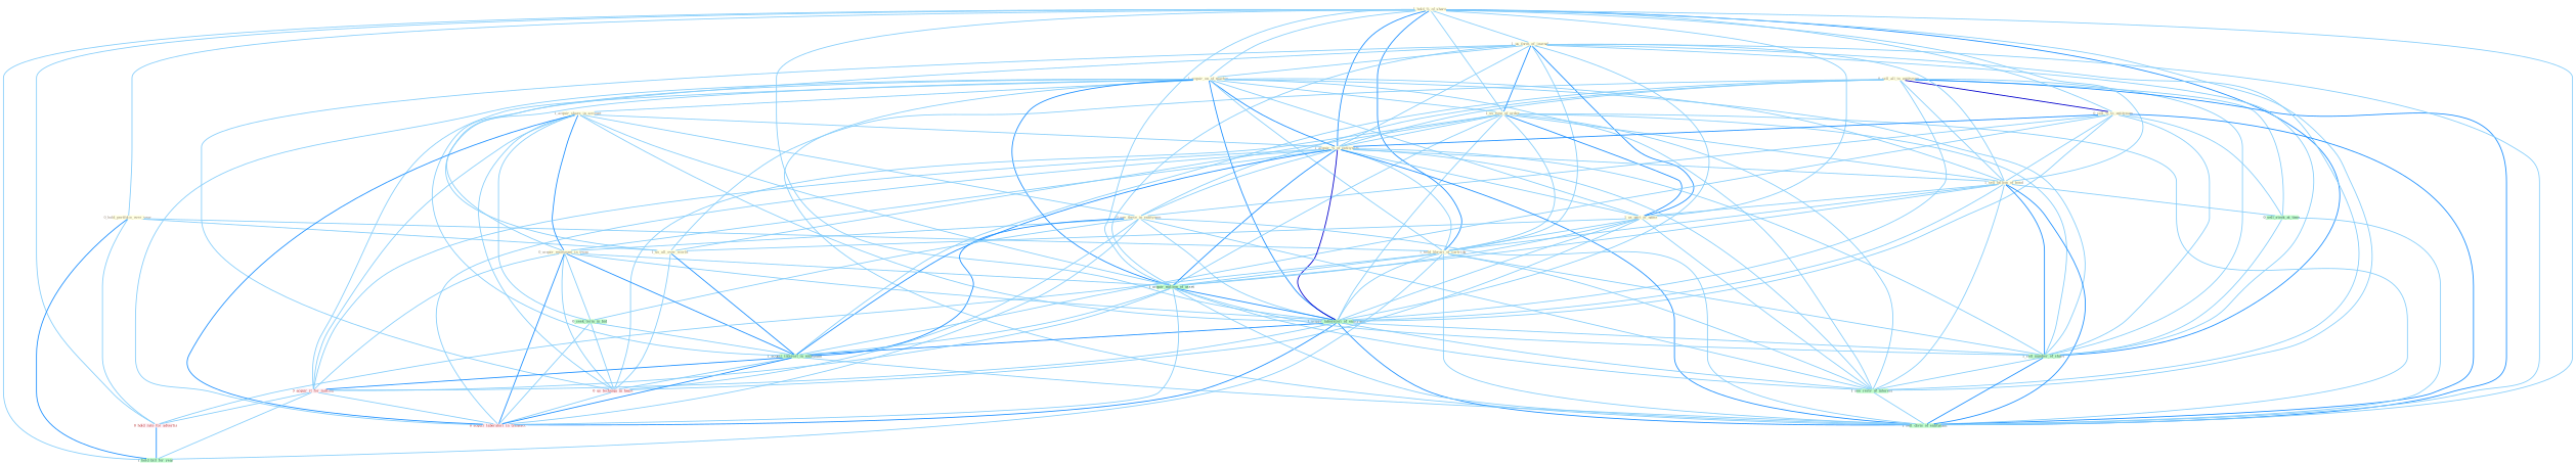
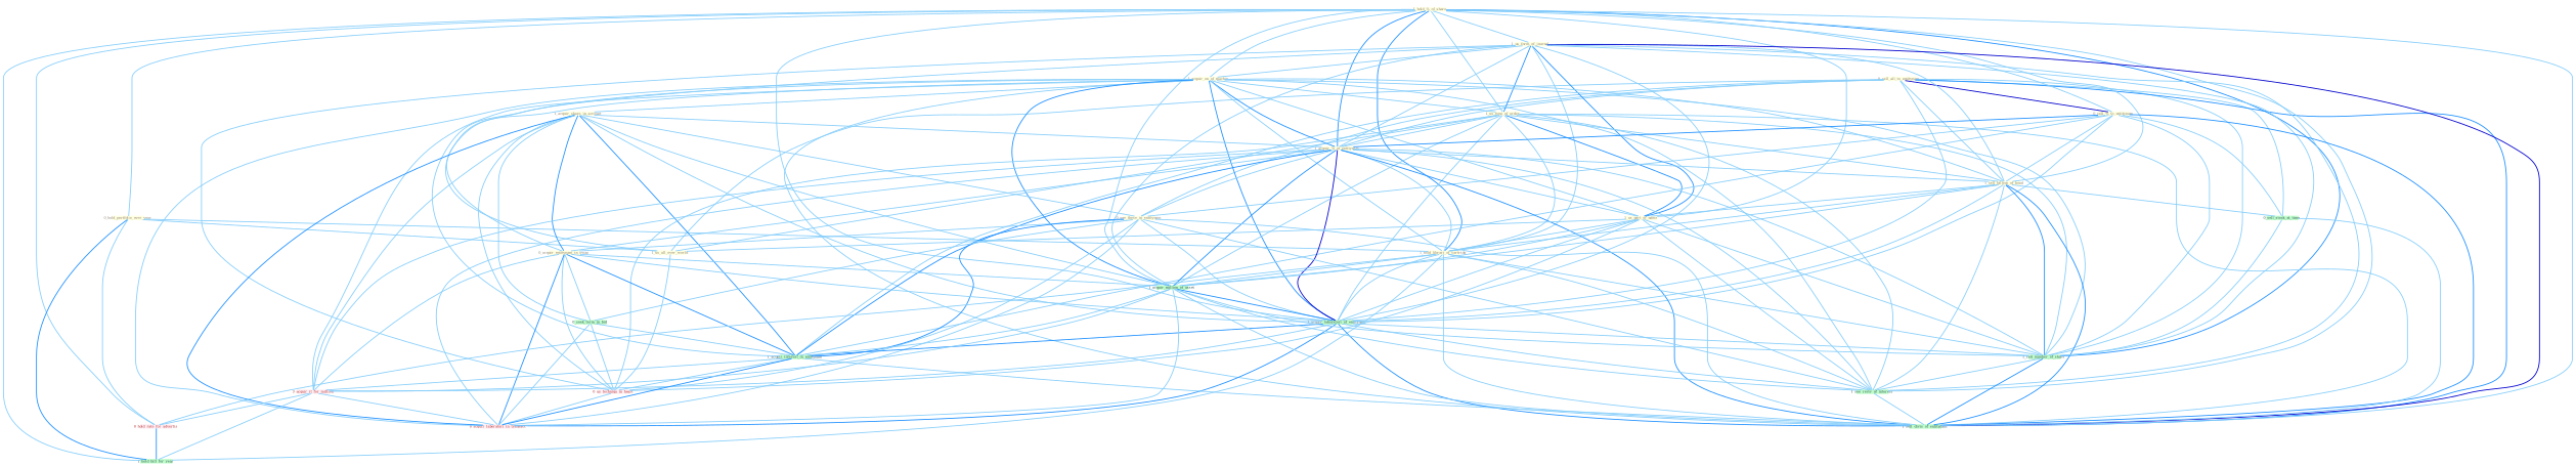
  graph {
    node [color="#ffffe0" fixedsize=true fontcolor="#8b7d6b" fontsize=4 shape=polygon style=filled]
    edge [color="#87cefa" w=1]
    "0_sell_all_to_entitynam " [height=.06 width=.5]
    "1_hold_%_of_share " [height=.06 width=.5]
    "0_hold_portfolio_over_year " [height=.06 width=.5]
    "1_us_form_of_journal " [height=.06 width=.5]
    "1_acquir_on_of_machin " [height=.06 width=.5]
    "1_acquir_share_in_account " [height=.06 width=.5]
    "1_us_type_of_order " [height=.06 width=.5]
    "0_sell_%_to_entitynam " [height=.06 width=.5]
    "1_acquir_%_of_entitynam " [height=.06 width=.5]
    "0_see_these_in_entitynam " [height=.06 width=.5]
    "1_sell_billion_of_bond " [height=.06 width=.5]
    "0_acquir_entitynam_in_swap " [height=.06 width=.5]
    "1_us_part_of_name " [height=.06 width=.5]
    "1_us_all_over_world " [height=.06 width=.5]
    "1_hold_librari_of_cartridg " [height=.06 width=.5]
    "0_us_techniqu_in_heart " [color="#fff0f5" fontcolor="#b22222" height=.06 width=.5]
    "0_acquir_it_for_million " [color="#fff0f5" fontcolor="#b22222" height=.06 width=.5]
    "0_hold_rate_for_advertis " [color="#fff0f5" fontcolor="#b22222" height=.06 width=.5]
    "0_acquir_laboratori_in_transact " [color="#fff0f5" fontcolor="#b22222" height=.06 width=.5]
    "1_acquir_laboratori_of_entitynam " [color="#BDFCC9" fontcolor="#2f4f4f" height=.06 width=.5]
    "1_acquir_interest_in_entitynam " [color="#BDFCC9" fontcolor="#2f4f4f" height=.06 width=.5]
    "0_sell_stock_at_time " [color="#BDFCC9" fontcolor="#2f4f4f" height=.06 width=.5]
    "1_sell_number_of_share " [color="#BDFCC9" fontcolor="#2f4f4f" height=.06 width=.5]
    "1_sell_divis_of_entitynam " [color="#BDFCC9" fontcolor="#2f4f4f" height=.06 width=.5]
    "1_acquir_million_of_asset " [color="#BDFCC9" fontcolor="#2f4f4f" height=.06 width=.5]
    "1_see_reviv_of_interest " [color="#BDFCC9" fontcolor="#2f4f4f" height=.06 width=.5]
    "1_hold_bill_for_year " [color="#BDFCC9" fontcolor="#2f4f4f" height=.06 width=.5]
    "0_seek_term_in_bid " [color="#BDFCC9" fontcolor="#2f4f4f" height=.06 width=.5]
    subgraph sub_1 {
      "0_sell_all_to_entitynam "
      "1_hold_%_of_share "
      "0_hold_portfolio_over_year "
      "1_us_form_of_journal "
      "1_acquir_on_of_machin "
      "1_acquir_share_in_account "
      "1_us_type_of_order "
      "0_sell_%_to_entitynam "
      "1_acquir_%_of_entitynam "
      "0_see_these_in_entitynam "
      "1_sell_billion_of_bond "
      "0_acquir_entitynam_in_swap "
      "1_us_part_of_name "
      "1_us_all_over_world "
      "1_hold_librari_of_cartridg "
    }
    subgraph sub_2 {
      "0_us_techniqu_in_heart "
      "0_acquir_it_for_million "
      "0_hold_rate_for_advertis "
      "0_acquir_laboratori_in_transact "
    }
    "0_sell_all_to_entitynam " -- "0_sell_%_to_entitynam " [color="#0000cd" w=3]
    "0_sell_all_to_entitynam " -- "1_acquir_%_of_entitynam "
    "0_sell_all_to_entitynam " -- "0_see_these_in_entitynam "
    "0_sell_all_to_entitynam " -- "1_sell_billion_of_bond "
    "0_sell_all_to_entitynam " -- "1_us_all_over_world "
    "0_sell_all_to_entitynam " -- "1_acquir_laboratori_of_entitynam "
    "0_sell_all_to_entitynam " -- "1_acquir_interest_in_entitynam "
    "0_sell_all_to_entitynam " -- "0_sell_stock_at_time "
    "0_sell_all_to_entitynam " -- "1_sell_number_of_share "
    "0_sell_all_to_entitynam " -- "1_sell_divis_of_entitynam " [color="#1e90ff" w=2]
    "1_hold_%_of_share " -- "0_hold_portfolio_over_year "
    "1_hold_%_of_share " -- "1_us_form_of_journal "
    "1_hold_%_of_share " -- "1_acquir_on_of_machin "
    "1_hold_%_of_share " -- "1_us_type_of_order "
    "1_hold_%_of_share " -- "0_sell_%_to_entitynam "
    "1_hold_%_of_share " -- "1_acquir_%_of_entitynam " [color="#1e90ff" w=2]
    "1_hold_%_of_share " -- "1_sell_billion_of_bond "
    "1_hold_%_of_share " -- "1_us_part_of_name "
    "1_hold_%_of_share " -- "1_hold_librari_of_cartridg " [color="#1e90ff" w=2]
    "1_hold_%_of_share " -- "0_hold_rate_for_advertis "
    "1_hold_%_of_share " -- "1_acquir_laboratori_of_entitynam "
    "1_hold_%_of_share " -- "1_sell_number_of_share " [color="#1e90ff" w=2]
    "1_hold_%_of_share " -- "1_sell_divis_of_entitynam "
    "1_hold_%_of_share " -- "1_acquir_million_of_asset "
    "1_hold_%_of_share " -- "1_see_reviv_of_interest "
    "1_hold_%_of_share " -- "1_hold_bill_for_year "
    "0_hold_portfolio_over_year " -- "1_us_all_over_world "
    "0_hold_portfolio_over_year " -- "1_hold_librari_of_cartridg "
    "0_hold_portfolio_over_year " -- "0_hold_rate_for_advertis "
    "0_hold_portfolio_over_year " -- "1_hold_bill_for_year " [color="#1e90ff" w=2]
    "1_us_form_of_journal " -- "1_acquir_on_of_machin "
    "1_us_form_of_journal " -- "1_us_type_of_order " [color="#1e90ff" w=2]
    "1_us_form_of_journal " -- "1_acquir_%_of_entitynam "
    "1_us_form_of_journal " -- "1_sell_billion_of_bond "
    "1_us_form_of_journal " -- "1_us_part_of_name " [color="#1e90ff" w=2]
    "1_us_form_of_journal " -- "1_us_all_over_world "
    "1_us_form_of_journal " -- "1_hold_librari_of_cartridg "
    "1_us_form_of_journal " -- "0_us_techniqu_in_heart "
    "1_us_form_of_journal " -- "1_acquir_laboratori_of_entitynam "
    "1_us_form_of_journal " -- "1_sell_number_of_share "
-   "1_us_form_of_journal " -- "1_sell_divis_of_entitynam "
+   "1_us_form_of_journal " -- "1_sell_divis_of_entitynam " [color="#0000cd"]
    "1_us_form_of_journal " -- "1_acquir_million_of_asset "
    "1_us_form_of_journal " -- "1_see_reviv_of_interest "
    "1_acquir_on_of_machin " -- "1_acquir_share_in_account "
    "1_acquir_on_of_machin " -- "1_us_type_of_order "
    "1_acquir_on_of_machin " -- "1_acquir_%_of_entitynam " [color="#1e90ff" w=2]
    "1_acquir_on_of_machin " -- "1_sell_billion_of_bond "
    "1_acquir_on_of_machin " -- "0_acquir_entitynam_in_swap "
    "1_acquir_on_of_machin " -- "1_us_part_of_name "
    "1_acquir_on_of_machin " -- "1_hold_librari_of_cartridg "
    "1_acquir_on_of_machin " -- "0_acquir_it_for_million "
    "1_acquir_on_of_machin " -- "0_acquir_laboratori_in_transact "
    "1_acquir_on_of_machin " -- "1_acquir_laboratori_of_entitynam " [color="#1e90ff" w=2]
    "1_acquir_on_of_machin " -- "1_acquir_interest_in_entitynam "
    "1_acquir_on_of_machin " -- "1_sell_number_of_share "
    "1_acquir_on_of_machin " -- "1_sell_divis_of_entitynam "
    "1_acquir_on_of_machin " -- "1_acquir_million_of_asset " [color="#1e90ff" w=2]
    "1_acquir_on_of_machin " -- "1_see_reviv_of_interest "
    "1_acquir_share_in_account " -- "1_acquir_%_of_entitynam "
    "1_acquir_share_in_account " -- "0_see_these_in_entitynam "
    "1_acquir_share_in_account " -- "0_acquir_entitynam_in_swap " [color="#1e90ff" w=2]
    "1_acquir_share_in_account " -- "0_us_techniqu_in_heart "
    "1_acquir_share_in_account " -- "0_acquir_it_for_million "
    "1_acquir_share_in_account " -- "0_acquir_laboratori_in_transact " [color="#1e90ff" w=2]
    "1_acquir_share_in_account " -- "1_acquir_laboratori_of_entitynam "
-   "1_us_all_over_world " -- "1_acquir_interest_in_entitynam " [color="#1e90ff" w=2]
+   "1_acquir_share_in_account " -- "1_acquir_interest_in_entitynam " [color="#1e90ff" w=2]
    "1_acquir_share_in_account " -- "1_acquir_million_of_asset "
    "1_acquir_share_in_account " -- "0_seek_term_in_bid "
    "1_us_type_of_order " -- "1_acquir_%_of_entitynam "
    "1_us_type_of_order " -- "1_sell_billion_of_bond "
    "1_us_type_of_order " -- "1_us_part_of_name " [color="#1e90ff" w=2]
    "1_us_type_of_order " -- "1_us_all_over_world "
    "1_us_type_of_order " -- "1_hold_librari_of_cartridg "
    "1_us_type_of_order " -- "0_us_techniqu_in_heart "
    "1_us_type_of_order " -- "1_acquir_laboratori_of_entitynam "
    "1_us_type_of_order " -- "1_sell_number_of_share "
    "1_us_type_of_order " -- "1_sell_divis_of_entitynam "
    "1_us_type_of_order " -- "1_acquir_million_of_asset "
    "1_us_type_of_order " -- "1_see_reviv_of_interest "
    "0_sell_%_to_entitynam " -- "1_acquir_%_of_entitynam " [color="#1e90ff" w=2]
    "0_sell_%_to_entitynam " -- "0_see_these_in_entitynam "
    "0_sell_%_to_entitynam " -- "1_sell_billion_of_bond "
    "0_sell_%_to_entitynam " -- "1_acquir_laboratori_of_entitynam "
    "0_sell_%_to_entitynam " -- "1_acquir_interest_in_entitynam "
    "0_sell_%_to_entitynam " -- "0_sell_stock_at_time "
    "0_sell_%_to_entitynam " -- "1_sell_number_of_share "
    "0_sell_%_to_entitynam " -- "1_sell_divis_of_entitynam " [color="#1e90ff" w=2]
    "1_acquir_%_of_entitynam " -- "0_see_these_in_entitynam "
    "1_acquir_%_of_entitynam " -- "1_sell_billion_of_bond "
    "1_acquir_%_of_entitynam " -- "0_acquir_entitynam_in_swap "
    "1_acquir_%_of_entitynam " -- "1_us_part_of_name "
    "1_acquir_%_of_entitynam " -- "1_hold_librari_of_cartridg "
    "1_acquir_%_of_entitynam " -- "0_acquir_it_for_million "
    "1_acquir_%_of_entitynam " -- "0_acquir_laboratori_in_transact "
    "1_acquir_%_of_entitynam " -- "1_acquir_laboratori_of_entitynam " [color="#0000cd" w=3]
    "1_acquir_%_of_entitynam " -- "1_acquir_interest_in_entitynam " [color="#1e90ff" w=2]
    "1_acquir_%_of_entitynam " -- "1_sell_number_of_share "
    "1_acquir_%_of_entitynam " -- "1_sell_divis_of_entitynam " [color="#1e90ff" w=2]
    "1_acquir_%_of_entitynam " -- "1_acquir_million_of_asset " [color="#1e90ff" w=2]
    "1_acquir_%_of_entitynam " -- "1_see_reviv_of_interest "
    "0_see_these_in_entitynam " -- "0_acquir_entitynam_in_swap "
    "0_see_these_in_entitynam " -- "0_us_techniqu_in_heart "
    "0_see_these_in_entitynam " -- "0_acquir_laboratori_in_transact "
    "0_see_these_in_entitynam " -- "1_acquir_laboratori_of_entitynam "
    "0_see_these_in_entitynam " -- "1_acquir_interest_in_entitynam " [color="#1e90ff" w=2]
    "0_see_these_in_entitynam " -- "1_sell_divis_of_entitynam "
    "0_see_these_in_entitynam " -- "1_see_reviv_of_interest "
    "0_see_these_in_entitynam " -- "0_seek_term_in_bid "
    "1_sell_billion_of_bond " -- "1_us_part_of_name "
    "1_sell_billion_of_bond " -- "1_hold_librari_of_cartridg "
    "1_sell_billion_of_bond " -- "1_acquir_laboratori_of_entitynam "
    "1_sell_billion_of_bond " -- "0_sell_stock_at_time "
    "1_sell_billion_of_bond " -- "1_sell_number_of_share " [color="#1e90ff" w=2]
    "1_sell_billion_of_bond " -- "1_sell_divis_of_entitynam " [color="#1e90ff" w=2]
    "1_sell_billion_of_bond " -- "1_acquir_million_of_asset "
    "1_sell_billion_of_bond " -- "1_see_reviv_of_interest "
    "0_acquir_entitynam_in_swap " -- "0_us_techniqu_in_heart "
    "0_acquir_entitynam_in_swap " -- "0_acquir_it_for_million "
    "0_acquir_entitynam_in_swap " -- "0_acquir_laboratori_in_transact " [color="#1e90ff" w=2]
    "0_acquir_entitynam_in_swap " -- "1_acquir_laboratori_of_entitynam "
    "0_acquir_entitynam_in_swap " -- "1_acquir_interest_in_entitynam " [color="#1e90ff" w=2]
    "0_acquir_entitynam_in_swap " -- "1_acquir_million_of_asset "
    "0_acquir_entitynam_in_swap " -- "0_seek_term_in_bid "
    "1_us_part_of_name " -- "1_us_all_over_world "
    "1_us_part_of_name " -- "1_hold_librari_of_cartridg "
    "1_us_part_of_name " -- "0_us_techniqu_in_heart "
    "1_us_part_of_name " -- "1_acquir_laboratori_of_entitynam "
+   "1_us_part_of_name " -- "1_sell_number_of_share "
    "1_us_part_of_name " -- "1_acquir_million_of_asset "
    "1_us_part_of_name " -- "1_see_reviv_of_interest "
    "1_us_all_over_world " -- "0_us_techniqu_in_heart "
    "1_hold_librari_of_cartridg " -- "0_hold_rate_for_advertis "
    "1_hold_librari_of_cartridg " -- "1_acquir_laboratori_of_entitynam "
    "1_hold_librari_of_cartridg " -- "1_sell_number_of_share "
    "1_hold_librari_of_cartridg " -- "1_sell_divis_of_entitynam "
    "1_hold_librari_of_cartridg " -- "1_acquir_million_of_asset "
    "1_hold_librari_of_cartridg " -- "1_see_reviv_of_interest "
    "1_hold_librari_of_cartridg " -- "1_hold_bill_for_year "
    "0_us_techniqu_in_heart " -- "0_acquir_laboratori_in_transact "
    "0_acquir_it_for_million " -- "0_hold_rate_for_advertis "
    "0_acquir_it_for_million " -- "0_acquir_laboratori_in_transact "
    "0_acquir_it_for_million " -- "1_hold_bill_for_year "
    "0_hold_rate_for_advertis " -- "1_hold_bill_for_year " [color="#1e90ff" w=2]
    "1_acquir_laboratori_of_entitynam " -- "0_acquir_it_for_million "
    "1_acquir_laboratori_of_entitynam " -- "0_acquir_laboratori_in_transact " [color="#1e90ff" w=2]
    "1_acquir_laboratori_of_entitynam " -- "1_acquir_interest_in_entitynam " [color="#1e90ff" w=2]
    "1_acquir_laboratori_of_entitynam " -- "1_sell_number_of_share "
    "1_acquir_laboratori_of_entitynam " -- "1_sell_divis_of_entitynam " [color="#1e90ff" w=2]
    "1_acquir_laboratori_of_entitynam " -- "1_see_reviv_of_interest "
    "1_acquir_interest_in_entitynam " -- "0_us_techniqu_in_heart "
-   "1_acquir_interest_in_entitynam " -- "0_acquir_it_for_million " [color="#1e90ff"]
+   "1_acquir_interest_in_entitynam " -- "0_acquir_it_for_million "
    "1_acquir_interest_in_entitynam " -- "0_acquir_laboratori_in_transact " [color="#1e90ff" w=2]
    "1_acquir_interest_in_entitynam " -- "1_sell_divis_of_entitynam "
    "0_sell_stock_at_time " -- "1_sell_number_of_share "
    "0_sell_stock_at_time " -- "1_sell_divis_of_entitynam "
    "1_sell_number_of_share " -- "1_sell_divis_of_entitynam " [color="#1e90ff" w=2]
    "1_sell_number_of_share " -- "1_see_reviv_of_interest "
    "1_acquir_million_of_asset " -- "0_acquir_it_for_million "
    "1_acquir_million_of_asset " -- "0_acquir_laboratori_in_transact "
    "1_acquir_million_of_asset " -- "1_acquir_laboratori_of_entitynam " [color="#1e90ff" w=2]
    "1_acquir_million_of_asset " -- "1_acquir_interest_in_entitynam "
    "1_acquir_million_of_asset " -- "1_sell_number_of_share "
    "1_acquir_million_of_asset " -- "1_sell_divis_of_entitynam "
    "1_acquir_million_of_asset " -- "1_see_reviv_of_interest "
    "1_see_reviv_of_interest " -- "1_sell_divis_of_entitynam "
    "0_seek_term_in_bid " -- "0_us_techniqu_in_heart "
    "0_seek_term_in_bid " -- "0_acquir_laboratori_in_transact "
    "0_seek_term_in_bid " -- "1_acquir_interest_in_entitynam "
  }
